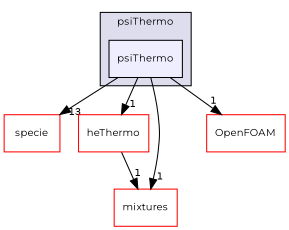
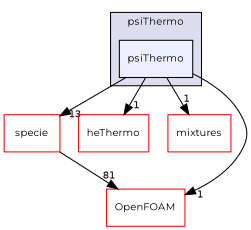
  digraph {
    compound=true
    fontname=Montserrat
    node [fontname=Montserrat fontsize=10 shape=box color=red]
    edge [fontname=Montserrat headlabel=1 labeldistance=1.5 labelfontname=Helvetica labelfontsize=10]
    n1 [fillcolor="#eeeeff" label=psiThermo pencolor=black style=filled color=""]
    n2 [label=specie]
    n3 [label=heThermo]
    n4 [label=mixtures]
    n5 [label=OpenFOAM]
    subgraph cluster_1 {
      bgcolor="#ddddee"
      fontsize=10
      label=psiThermo
      pencolor=black
      n1
    }
    n1 -> n2 [headlabel=13]
    n1 -> n3
    n1 -> n4
    n1 -> n5
-   n3 -> n4
+   n2 -> n5 [headlabel=81]
  }
